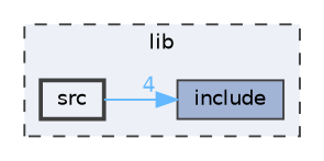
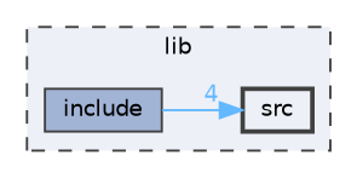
  digraph {
    compound=true
    rankdir=LR
    node [color=grey25 fontname=Helvetica fontsize=10 shape=box]
    n1 [fillcolor="#a2b4d6" height=0.2 label=include style=filled width=0.4]
    n2 [fillcolor="#edf0f7" height=0.2 label=src style="filled,bold" width=0.4]
    subgraph cluster_1 {
      bgcolor="#edf0f7"
      fontname=Helvetica
      fontsize=10
      label=lib
      pencolor=grey25
      style="filled,dashed"
      n1
      n2
    }
-   n2 -> n1 [color=steelblue1 fontcolor=steelblue1 fontname=Helvetica fontsize=10 headlabel=4 labeldistance=1.5 labelfontname=Helvetica labelfontsize=10]
+   n1 -> n2 [color=steelblue1 fontcolor=steelblue1 fontname=Helvetica fontsize=10 headlabel=4 labeldistance=1.5 labelfontname=Helvetica labelfontsize=10]
  }
